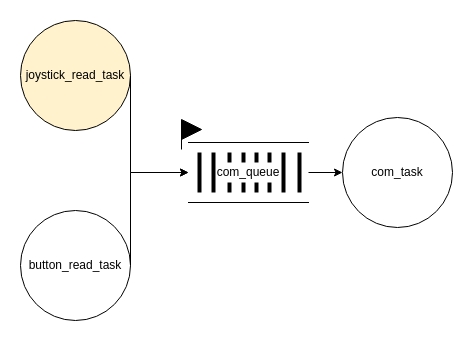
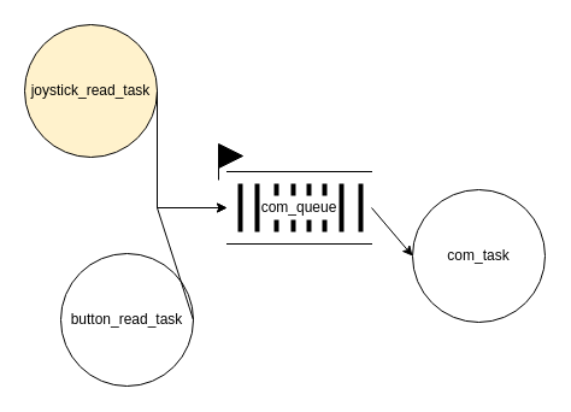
  <mxCell id="0" />
  <mxCell id="1" parent="0" />
  <mxCell id="2" value="joystick_read_task" style="ellipse;whiteSpace=wrap;html=1;aspect=fixed;fillColor=#fff2cc;" vertex="1" parent="1"><mxGeometry x="20" y="20" width="110" height="110" as="geometry" /></mxCell>
- <mxCell id="3" value="button_read_task" style="ellipse;whiteSpace=wrap;html=1;aspect=fixed;" vertex="1" parent="1"><mxGeometry x="20" y="210" width="110" height="110" as="geometry" /></mxCell>
- <mxCell id="4" value="com_task" style="ellipse;whiteSpace=wrap;html=1;aspect=fixed;" vertex="1" parent="1"><mxGeometry x="342" y="117" width="110" height="110" as="geometry" /></mxCell>
+ <mxCell id="3" value="button_read_task" style="ellipse;whiteSpace=wrap;html=1;aspect=fixed;" vertex="1" parent="1"><mxGeometry x="50" y="210" width="110" height="110" as="geometry" /></mxCell>
+ <mxCell id="4" value="com_task" style="ellipse;whiteSpace=wrap;html=1;aspect=fixed;" vertex="1" parent="1"><mxGeometry x="342" y="157" width="110" height="110" as="geometry" /></mxCell>
  <mxCell id="5" value="" style="shape=partialRectangle;whiteSpace=wrap;html=1;left=0;right=0;fillColor=none;" vertex="1" parent="1"><mxGeometry x="188" y="142" width="120" height="60" as="geometry" /></mxCell>
  <mxCell id="6" value="" style="line;strokeWidth=4;direction=south;html=1;perimeter=backbonePerimeter;points=[];outlineConnect=0;" vertex="1" parent="1"><mxGeometry x="194" y="152" width="10" height="40" as="geometry" /></mxCell>
  <mxCell id="7" value="" style="line;strokeWidth=4;direction=south;html=1;perimeter=backbonePerimeter;points=[];outlineConnect=0;" vertex="1" parent="1"><mxGeometry x="294" y="152" width="10" height="40" as="geometry" /></mxCell>
  <mxCell id="8" value="com_queue" style="text;html=1;strokeColor=none;fillColor=none;align=center;verticalAlign=middle;whiteSpace=wrap;rounded=0;" vertex="1" parent="1"><mxGeometry x="218" y="157" width="60" height="30" as="geometry" /></mxCell>
  <mxCell id="9" value="" style="line;strokeWidth=4;direction=south;html=1;perimeter=backbonePerimeter;points=[];outlineConnect=0;" vertex="1" parent="1"><mxGeometry x="208" y="152" width="10" height="40" as="geometry" /></mxCell>
  <mxCell id="10" value="" style="line;strokeWidth=4;direction=south;html=1;perimeter=backbonePerimeter;points=[];outlineConnect=0;" vertex="1" parent="1"><mxGeometry x="278" y="152" width="10" height="40" as="geometry" /></mxCell>
  <mxCell id="11" value="" style="line;strokeWidth=4;direction=south;html=1;perimeter=backbonePerimeter;points=[];outlineConnect=0;" vertex="1" parent="1"><mxGeometry x="251" y="182" width="10" height="10" as="geometry" /></mxCell>
  <mxCell id="12" value="" style="line;strokeWidth=4;direction=south;html=1;perimeter=backbonePerimeter;points=[];outlineConnect=0;" vertex="1" parent="1"><mxGeometry x="238" y="182" width="10" height="10" as="geometry" /></mxCell>
  <mxCell id="13" value="" style="line;strokeWidth=4;direction=south;html=1;perimeter=backbonePerimeter;points=[];outlineConnect=0;" vertex="1" parent="1"><mxGeometry x="224" y="182" width="10" height="10" as="geometry" /></mxCell>
  <mxCell id="14" value="" style="line;strokeWidth=4;direction=south;html=1;perimeter=backbonePerimeter;points=[];outlineConnect=0;" vertex="1" parent="1"><mxGeometry x="264" y="182" width="10" height="10" as="geometry" /></mxCell>
  <mxCell id="15" value="" style="line;strokeWidth=4;direction=south;html=1;perimeter=backbonePerimeter;points=[];outlineConnect=0;" vertex="1" parent="1"><mxGeometry x="264" y="152" width="10" height="10" as="geometry" /></mxCell>
  <mxCell id="16" value="" style="line;strokeWidth=4;direction=south;html=1;perimeter=backbonePerimeter;points=[];outlineConnect=0;" vertex="1" parent="1"><mxGeometry x="251" y="152" width="10" height="10" as="geometry" /></mxCell>
  <mxCell id="17" value="" style="line;strokeWidth=4;direction=south;html=1;perimeter=backbonePerimeter;points=[];outlineConnect=0;" vertex="1" parent="1"><mxGeometry x="238" y="152" width="10" height="10" as="geometry" /></mxCell>
  <mxCell id="18" value="" style="line;strokeWidth=4;direction=south;html=1;perimeter=backbonePerimeter;points=[];outlineConnect=0;" vertex="1" parent="1"><mxGeometry x="224" y="152" width="10" height="10" as="geometry" /></mxCell>
  <mxCell id="19" value="" style="triangle;whiteSpace=wrap;html=1;fillColor=#000000;" vertex="1" parent="1"><mxGeometry x="181" y="119" width="20" height="20" as="geometry" /></mxCell>
  <mxCell id="20" value="" style="endArrow=none;html=1;rounded=0;entryX=0;entryY=0.75;entryDx=0;entryDy=0;" edge="1" parent="1" target="19"><mxGeometry width="50" height="50" relative="1" as="geometry"><mxPoint x="181" y="149" as="sourcePoint" /><mxPoint x="-229" y="199" as="targetPoint" /></mxGeometry></mxCell>
  <mxCell id="21" value="" style="endArrow=classic;html=1;rounded=0;exitX=1;exitY=0.5;exitDx=0;exitDy=0;entryX=0;entryY=0.5;entryDx=0;entryDy=0;" edge="1" parent="1" source="3" target="5"><mxGeometry width="50" height="50" relative="1" as="geometry"><mxPoint x="120" y="270" as="sourcePoint" /><mxPoint x="170" y="220" as="targetPoint" /><Array as="points"><mxPoint x="130" y="172" /></Array></mxGeometry></mxCell>
  <mxCell id="22" value="" style="endArrow=classic;html=1;rounded=0;exitX=1;exitY=0.5;exitDx=0;exitDy=0;entryX=0;entryY=0.5;entryDx=0;entryDy=0;" edge="1" parent="1" source="2" target="5"><mxGeometry width="50" height="50" relative="1" as="geometry"><mxPoint x="120" y="270" as="sourcePoint" /><mxPoint x="170" y="220" as="targetPoint" /><Array as="points"><mxPoint x="130" y="172" /></Array></mxGeometry></mxCell>
  <mxCell id="23" value="" style="endArrow=classic;html=1;rounded=0;entryX=0;entryY=0.5;entryDx=0;entryDy=0;exitX=1;exitY=0.5;exitDx=0;exitDy=0;" edge="1" parent="1" source="5" target="4"><mxGeometry width="50" height="50" relative="1" as="geometry"><mxPoint x="90" y="260" as="sourcePoint" /><mxPoint x="140" y="210" as="targetPoint" /></mxGeometry></mxCell>
